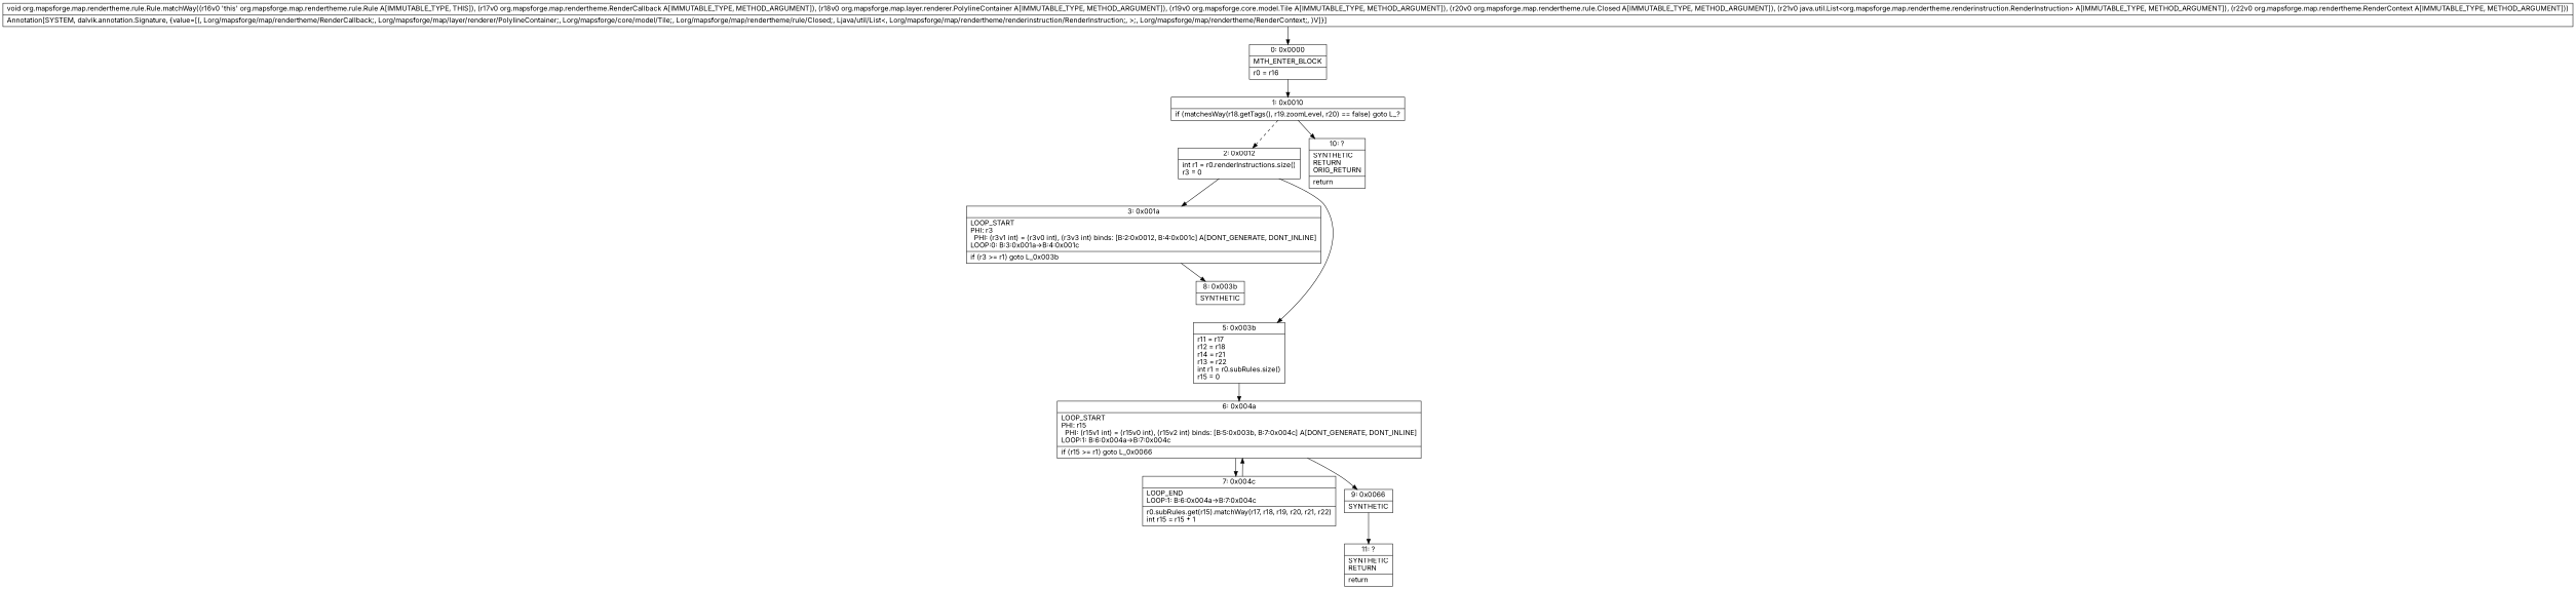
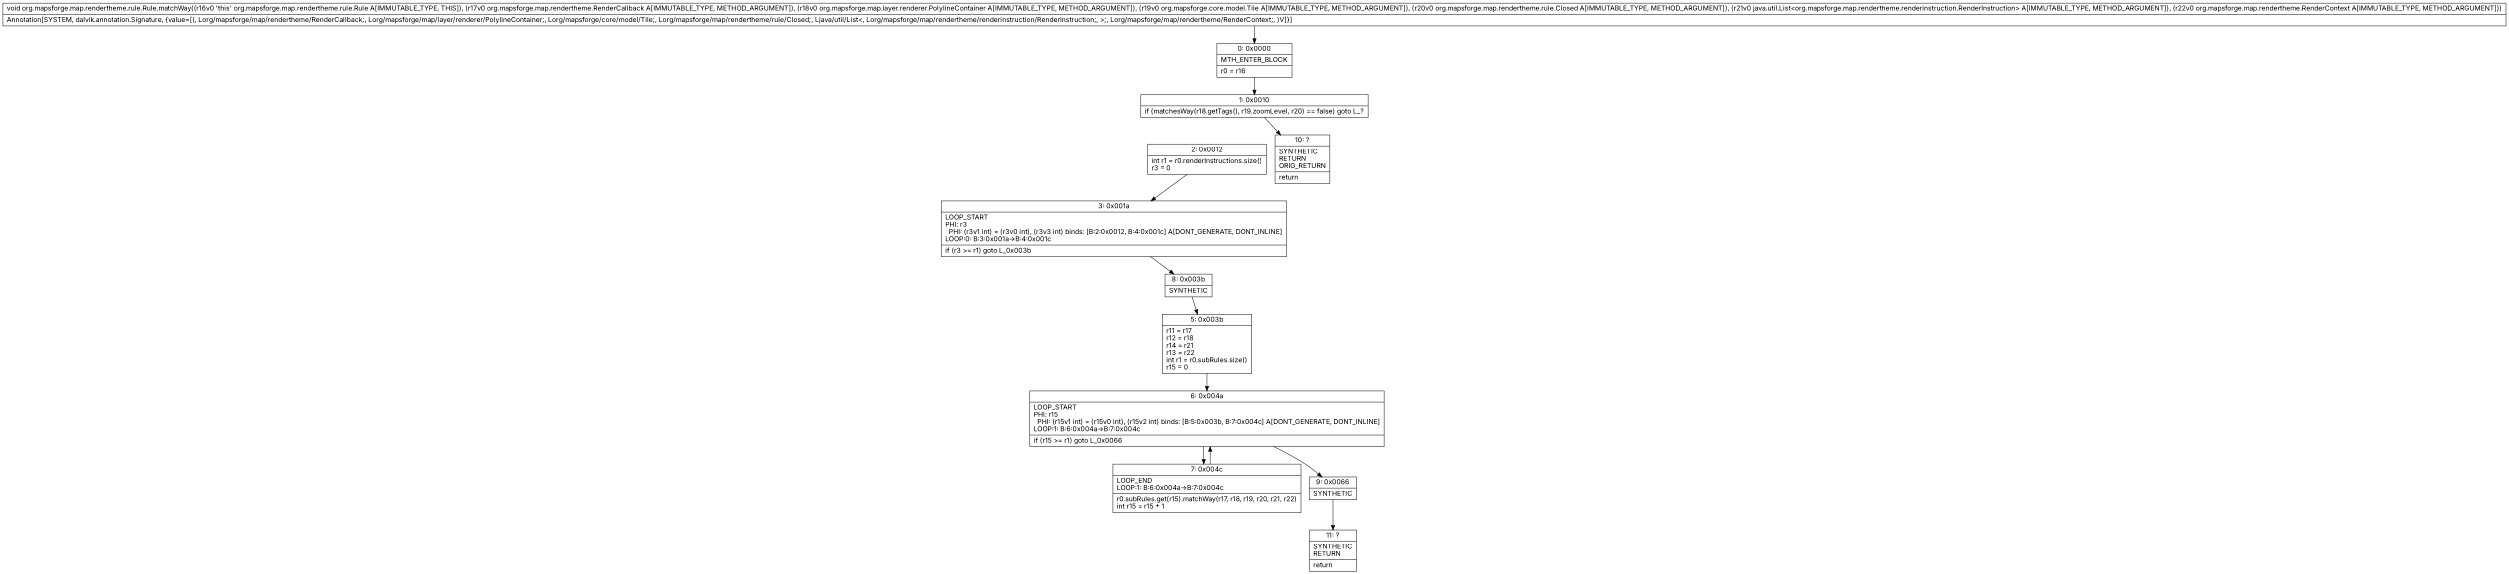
  digraph {
    fontname=Inter
    node [fontname=Inter shape=record]
    edge [fontname=Inter]
    n1 [label="{0\:\ 0x0000|MTH_ENTER_BLOCK\l|r0 = r16\l}"]
    n2 [label="{1\:\ 0x0010|if (matchesWay(r18.getTags(), r19.zoomLevel, r20) == false) goto L_?\l}"]
    n3 [label="{2\:\ 0x0012|int r1 = r0.renderInstructions.size()\lr3 = 0\l}"]
    n4 [label="{10\:\ ?|SYNTHETIC\lRETURN\lORIG_RETURN\l|return\l}"]
    n5 [label="{3\:\ 0x001a|LOOP_START\lPHI: r3 \l  PHI: (r3v1 int) = (r3v0 int), (r3v3 int) binds: [B:2:0x0012, B:4:0x001c] A[DONT_GENERATE, DONT_INLINE]\lLOOP:0: B:3:0x001a\-\>B:4:0x001c\l|if (r3 \>= r1) goto L_0x003b\l}"]
    n6 [label="{8\:\ 0x003b|SYNTHETIC\l}"]
    n7 [label="{5\:\ 0x003b|r11 = r17\lr12 = r18\lr14 = r21\lr13 = r22\lint r1 = r0.subRules.size()\lr15 = 0\l}"]
    n8 [label="{6\:\ 0x004a|LOOP_START\lPHI: r15 \l  PHI: (r15v1 int) = (r15v0 int), (r15v2 int) binds: [B:5:0x003b, B:7:0x004c] A[DONT_GENERATE, DONT_INLINE]\lLOOP:1: B:6:0x004a\-\>B:7:0x004c\l|if (r15 \>= r1) goto L_0x0066\l}"]
    n9 [label="{7\:\ 0x004c|LOOP_END\lLOOP:1: B:6:0x004a\-\>B:7:0x004c\l|r0.subRules.get(r15).matchWay(r17, r18, r19, r20, r21, r22)\lint r15 = r15 + 1\l}"]
    n10 [label="{9\:\ 0x0066|SYNTHETIC\l}"]
    n11 [label="{11\:\ ?|SYNTHETIC\lRETURN\l|return\l}"]
    n12 [label="{void org.mapsforge.map.rendertheme.rule.Rule.matchWay((r16v0 'this' org.mapsforge.map.rendertheme.rule.Rule A[IMMUTABLE_TYPE, THIS]), (r17v0 org.mapsforge.map.rendertheme.RenderCallback A[IMMUTABLE_TYPE, METHOD_ARGUMENT]), (r18v0 org.mapsforge.map.layer.renderer.PolylineContainer A[IMMUTABLE_TYPE, METHOD_ARGUMENT]), (r19v0 org.mapsforge.core.model.Tile A[IMMUTABLE_TYPE, METHOD_ARGUMENT]), (r20v0 org.mapsforge.map.rendertheme.rule.Closed A[IMMUTABLE_TYPE, METHOD_ARGUMENT]), (r21v0 java.util.List\<org.mapsforge.map.rendertheme.renderinstruction.RenderInstruction\> A[IMMUTABLE_TYPE, METHOD_ARGUMENT]), (r22v0 org.mapsforge.map.rendertheme.RenderContext A[IMMUTABLE_TYPE, METHOD_ARGUMENT]))  | Annotation[SYSTEM, dalvik.annotation.Signature, \{value=[(, Lorg\/mapsforge\/map\/rendertheme\/RenderCallback;, Lorg\/mapsforge\/map\/layer\/renderer\/PolylineContainer;, Lorg\/mapsforge\/core\/model\/Tile;, Lorg\/mapsforge\/map\/rendertheme\/rule\/Closed;, Ljava\/util\/List\<, Lorg\/mapsforge\/map\/rendertheme\/renderinstruction\/RenderInstruction;, \>;, Lorg\/mapsforge\/map\/rendertheme\/RenderContext;, )V]\}]\l}"]
    n1 -> n2
-   n2 -> n3 [style=dashed]
    n2 -> n4
    n3 -> n5
    n5 -> n6
-   n3 -> n7
+   n6 -> n7
    n7 -> n8
    n8 -> n9 [style=solid]
    n8 -> n10
    n9 -> n8
    n10 -> n11
    n12 -> n1
  }
